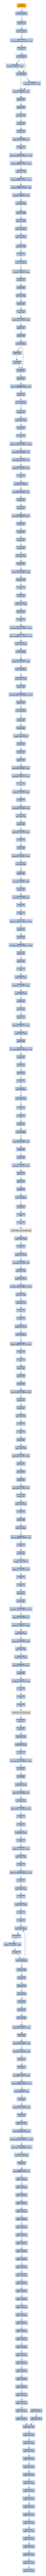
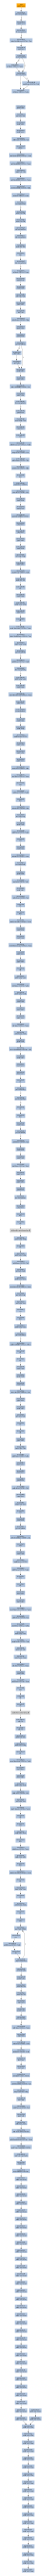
  digraph {
    fontname="Playfair Display"
    node [color=lightsteelblue fillcolor=lightsteelblue fontname="Playfair Display" shape=rectangle style=filled]
    edge [color="#000000" fontname="Playfair Display"]
    n1 [color=lightgrey fillcolor=orange label="start\npushl %eax"]
    n2 [label="0x00408001\njbe 0x00408009"]
    n3 [label="0x00408009\npushl %ecx"]
    n4 [label="0x0040800a\njb 0x00408010"]
    n5 [label="0x0040800c\ntestw $0xffffc63a<UINT16>, %ax"]
    n6 [label="0x00408010\npopl %ecx"]
    n7 [label="0x00408011\njg 0x00408019"]
    n8 [label="0x00408013\norl $0x0<UINT32>, %eax"]
    n9 [label="0x00408019\njg 0x0040801e"]
    n10 [label="0x0040801e\norl $0x0<UINT32>, %eax"]
    n11 [label="0x0040801b\nrorb $0x0<UINT8>, %ch"]
-   n12 [label="0x00408023\npushl %eax"]
    n13 [label="0x00408024\npushl %ebx"]
    n14 [label="0x00408025\norw %cx, %cx"]
    n15 [label="0x00408028\npopl %ebx"]
    n16 [label="0x00408029\npopl %eax"]
    n17 [label="0x0040802a\nrolb $0x60<UINT8>, %cl"]
    n18 [label="0x0040802d\npusha "]
    n19 [label="0x0040802e\ntestl $0xf213cfd2<UINT32>, %eax"]
    n20 [label="0x00408033\nandl $0xffffffff<UINT32>, %eax"]
    n21 [label="0x00408038\nandb %ch, %ch"]
    n22 [label="0x0040803a\nandl $0xffffffff<UINT32>, %eax"]
    n23 [label="0x0040803f\nrorb $0xfffffff0<UINT8>, %bh"]
    n24 [label="0x00408042\norl $0x0<UINT32>, %eax"]
    n25 [label="0x00408047\njo 0x0040804d"]
    n26 [label="0x00408049\nxorb %al, %bh"]
    n27 [label="0x0040804b\nxorb %al, %bh"]
    n28 [label="0x0040804d\ncall 0x00408052"]
    n29 [label="0x00408052\njnl 0x0040805a"]
    n30 [label="0x0040805a\ntestb %bl, %bl"]
    n31 [label="0x0040805c\nnop "]
    n32 [label="0x0040805d\njns 0x00408064"]
    n33 [label="0x00408064\norl $0x0<UINT32>, %eax"]
    n34 [label="0x00408069\npushl %esi"]
    n35 [label="0x0040806a\npushl %edx"]
    n36 [label="0x0040806b\norb %ah, %ah"]
    n37 [label="0x0040806d\npopl %edx"]
    n38 [label="0x0040806e\npopl %esi"]
    n39 [label="0x0040806f\nrolw $0x60<UINT8>, %bp"]
    n40 [label="0x00408073\npushl %ebx"]
    n41 [label="0x00408074\npushl %edi"]
    n42 [label="0x00408075\njg 0x00408079"]
    n43 [label="0x00408077\ndecl %ebx"]
    n44 [label="0x00408079\npopl %edi"]
    n45 [label="0x00408078\nincl %ebx"]
    n46 [label="0x0040807a\npopl %ebx"]
    n47 [label="0x0040807b\nandw $0xffffffff<UINT8>, %cx"]
    n48 [label="0x0040807f\npopl %ebp"]
    n49 [label="0x00408080\njle 0x00408089"]
    n50 [label="0x00408089\npushl %esi"]
    n51 [label="0x0040808a\nmovl %ebp, %esi"]
    n52 [label="0x0040808c\npopl %esi"]
    n53 [label="0x0040808d\ncmc "]
    n54 [label="0x0040808e\nsubl $0x27c370<UINT32>, %ebp"]
    n55 [label="0x00408094\ncmpw $0x6<UINT8>, %cx"]
    n56 [label="0x00408098\naddw $0x0<UINT8>, %di"]
    n57 [label="0x0040809c\nrolb $0x28<UINT8>, %bh"]
    n58 [label="0x0040809f\nnop "]
    n59 [label="0x004080a0\npushl $0x0<UINT8>"]
    n60 [label="0x004080a2\nxorw $0x0<UINT8>, %di"]
    n61 [label="0x004080a6\npushl %ebx"]
    n62 [label="0x004080a7\npushl %esi"]
    n63 [label="0x004080a8\npushl $0xffffffd8<UINT8>"]
    n64 [label="0x004080aa\npopl %esi"]
    n65 [label="0x004080ab\npopl %esi"]
    n66 [label="0x004080ac\npopl %ebx"]
    n67 [label="0x004080ad\npushl %ebx"]
    n68 [label="0x004080ae\norl %esp, %esp"]
    n69 [label="0x004080b0\npopl %ebx"]
    n70 [label="0x004080b1\ncmpl $0x39<UINT8>, %edx"]
    n71 [label="0x004080b4\nandb %cl, %cl"]
    n72 [label="0x004080b6\nclc "]
    n73 [label="0x004080b7\npushl %eax"]
    n74 [label="0x004080b8\nxchgl %ebx, %ebx"]
    n75 [label="0x004080ba\npopl %eax"]
    n76 [label="0x004080bb\ncld "]
    n77 [label="0x004080bc\nmovl $0x27c49c<UINT32>, %eax"]
    n78 [label="0x004080c1\ntestw $0xffff846e<UINT16>, %ax"]
    n79 [label="0x004080c5\nmovl %esp, %esp"]
    n80 [label="0x004080c7\njg 0x004080cf"]
    n81 [label="0x004080c9\naddl $0x0<UINT32>, %edi"]
    n82 [label="0x004080cf\njbe 0x004080d4"]
    n83 [label="0x004080d4\naddl %ebp, %eax"]
    n84 [label="0x004080d6\npushl %eax"]
    n85 [label="0x004080d7\nmovl $0x856e51d5<UINT32>, %eax"]
    n86 [label="0x004080dc\npopl %eax"]
    n87 [label="0x004080dd\nje 0x004080e6"]
    n88 [label="0x004080df\npushl %eax"]
    n89 [label="0x004080e0\npushl %ebp"]
    n90 [label="0x004080e1\npushl $0x4a<UINT8>"]
    n91 [label="0x004080e3\npopl %ebp"]
    n92 [label="0x004080e4\npopl %ebp"]
    n93 [label="0x004080e5\npopl %eax"]
    n94 [label="0x004080e6\nrorb $0x10<UINT8>, %bh"]
    n95 [label="0x004080e9\nxorl $0x0<UINT32>, %eax"]
    n96 [label="0x004080ee\ncmc "]
    n97 [label="0x004080ef\nsarl $0x0<UINT8>, %edi"]
    n98 [label="0x004080f2\nnop "]
    n99 [label="0x004080f3\nrolw $0x60<UINT8>, %bx"]
    n100 [label="0x004080f7\norw %sp, %sp"]
    n101 [label="0x004080fa\npushl %edi"]
    n102 [label="0x004080fb\naddl $0x4<UINT8>, %esp"]
    n103 [label="0x004080fe\ncmc "]
    n104 [label="0x004080ff\npushl %eax"]
    n105 [label="0x00408100\nsubl $0x0<UINT32>, %eax"]
    n106 [label="0x00408105\njo 0x0040810d"]
    n107 [label="0x00408107\npushl %edi"]
    n108 [label="0x00408108\norw $0x0<UINT8>, %dx"]
    n109 [label="0x0040810c\npopl %edi"]
    n110 [label="0x0040810d\nsubw $0x0<UINT8>, %si"]
    n111 [label="0x00408111\nstc "]
    n112 [label="0x00408112\nnop "]
    n113 [label="0x00408113\nmovl $0x27c8c9<UINT32>, %eax"]
    n114 [label="0x00408118\npushl %ebx"]
    n115 [label="0x00408119\npushl %eax"]
    n116 [label="0x0040811a\ntestl $0x5ea0c462<UINT32>, %eax"]
    n117 [label="0x0040811f\npopl %eax"]
    n118 [label="0x00408120\npopl %ebx"]
    n119 [label="0x00408121\ncld "]
    n120 [label="0x00408122\naddl %ebp, %eax"]
    n121 [label="0x00408124\nroll $0x20<UINT8>, %ebx"]
    n122 [label="0x00408127\nmovl %edx, %edx"]
    n123 [label="0x00408129\npushl %eax"]
    n124 [label="0x0040812a\nincl %eax"]
    n125 [label="0x0040812b\npopl %eax"]
    n126 [label="0x0040812c\norl $0x0<UINT32>, %eax"]
    n127 [label="0x00408131\nmovl (%eax), %eax"]
    n128 [label="0x00408133\npushl %edi"]
    n129 [label="0x00408134\nmovw $0xffffa66a<UINT16>, %di"]
    n130 [label="0x00408138\npopl %edi"]
    n131 [label="0x00408139\nincl %ecx"]
    n132 [label="0x0040813a\ndecl %ecx"]
    n133 [label="0x0040813b\nclc "]
    n134 [label="0x0040813c\njns 0x00408143"]
    n135 [label="0x00408143\njne 0x00408146"]
    n136 [label="0x00408145\nclc "]
    n137 [label="0x00408146\nnop "]
    n138 [label="0x00408147\npushl %eax"]
    n139 [label="0x00408148\nja 0x0040814d"]
    n140 [label="0x0040814a\nsubb $0x0<UINT8>, %al"]
    n141 [label="0x0040814d\npushl %ebx"]
    n142 [label="0x0040814e\npushl %ecx"]
    n143 [label="0x0040814f\nxorl $0x0<UINT32>, %esi"]
    n144 [label="0x00408155\npopl %ecx"]
    n145 [label="0x00408156\npopl %ebx"]
    n146 [label="0x00408157\npushl %esi"]
    n147 [label="0x00408158\njbe 0x00408160"]
    n148 [label="0x00408160\npopl %esi"]
    n149 [label="0x00408161\nnop "]
    n150 [label="0x00408162\nret"]
    n151 [color=lightgrey fillcolor=lightgrey label="SetHandleCount@kernel32.dll"]
    n152 [label="0x0040817e\nmovl %ebp, %ebp"]
    n153 [label="0x00408180\nclc "]
    n154 [label="0x00408181\naddl %eax, %ebp"]
    n155 [label="0x00408183\nsubb $0x0<UINT8>, %al"]
    n156 [label="0x00408185\norl %edi, %edi"]
    n157 [label="0x00408187\nandl %ecx, %ecx"]
    n158 [label="0x00408189\nmovl $0x27c51e<UINT32>, %eax"]
    n159 [label="0x0040818e\norw %dx, %dx"]
    n160 [label="0x00408191\nleal (%esi), %esi"]
    n161 [label="0x00408193\ncmc "]
    n162 [label="0x00408194\nnop "]
    n163 [label="0x00408195\naddl %ebp, %eax"]
    n164 [label="0x00408197\njbe 0x0040819f"]
    n165 [label="0x00408199\nandl $0xffffffff<UINT32>, %ebx"]
    n166 [label="0x0040819f\nclc "]
    n167 [label="0x004081a0\nstc "]
    n168 [label="0x004081a1\npushl %eax"]
    n169 [label="0x004081a2\npushl %edi"]
    n170 [label="0x004081a3\npushl %eax"]
    n171 [label="0x004081a4\nmovw $0x3c62<UINT16>, %ax"]
    n172 [label="0x004081a8\npopl %eax"]
    n173 [label="0x004081a9\npopl %edi"]
    n174 [label="0x004081aa\norb %ch, %ch"]
    n175 [label="0x004081ac\nstc "]
    n176 [label="0x004081ad\ncld "]
    n177 [label="0x004081ae\npopl %ebx"]
    n178 [label="0x004081af\ntestw %dx, %dx"]
    n179 [label="0x004081b2\naddl $0xa<UINT8>, %ebx"]
    n180 [label="0x004081b5\ndecl %ecx"]
    n181 [label="0x004081b6\nincl %ecx"]
    n182 [label="0x004081b7\npushl %esi"]
    n183 [label="0x004081b8\nsubb $0x0<UINT8>, %dl"]
    n184 [label="0x004081bb\npopl %esi"]
    n185 [label="0x004081bc\nxchgl %esi, %esi"]
    n186 [label="0x004081be\ncmc "]
    n187 [label="0x004081bf\npushl %ebx"]
    n188 [label="0x004081c0\njp 0x004081c6"]
    n189 [label="0x004081c2\nrolw $0xffffffa0<UINT8>, %si"]
    n190 [label="0x004081c6\ncmc "]
    n191 [label="0x004081c7\npushl %eax"]
    n192 [label="0x004081c8\npushl $0x62<UINT8>"]
    n193 [label="0x004081ca\naddl $0x4<UINT8>, %esp"]
    n194 [label="0x004081cd\ncmc "]
    n195 [label="0x004081ce\nstc "]
    n196 [label="0x004081cf\ndecl %edx"]
    n197 [label="0x004081d0\nincl %edx"]
    n198 [label="0x004081d1\nmovl $0x27c8c5<UINT32>, %eax"]
    n199 [label="0x004081d6\naddw $0x0<UINT8>, %si"]
    n200 [label="0x004081da\nxorl $0x0<UINT32>, %ebp"]
    n201 [label="0x004081e0\naddl %ebp, %eax"]
    n202 [label="0x004081e2\ncmpl $0x7b<UINT8>, %esi"]
    n203 [label="0x004081e5\nandb %ah, %ah"]
    n204 [label="0x004081e7\nmovl (%eax), %eax"]
    n205 [label="0x004081e9\norl $0x0<UINT32>, %eax"]
    n206 [label="0x004081ee\npushl %eax"]
    n207 [label="0x004081ef\naddl $0x0<UINT32>, %eax"]
    n208 [label="0x004081f4\ncmc "]
    n209 [label="0x004081f5\ncld "]
    n210 [label="0x004081f6\nret"]
    n211 [color=lightgrey fillcolor=lightgrey label="LoadLibraryA@kernel32.dll"]
    n212 [label="0x00408200\nnotb %cl"]
    n213 [label="0x00408202\nnotb %cl"]
    n214 [label="0x00408204\nandb %ch, %ch"]
    n215 [label="0x00408206\naddl %eax, %ebp"]
    n216 [label="0x00408208\nclc "]
    n217 [label="0x00408209\nmovl $0x27c575<UINT32>, %edi"]
    n218 [label="0x0040820e\nincl %ebp"]
    n219 [label="0x0040820f\ndecl %ebp"]
    n220 [label="0x00408210\naddl %ebp, %edi"]
    n221 [label="0x00408212\naddb $0x0<UINT8>, %dl"]
    n222 [label="0x00408215\nleal (%esi), %esi"]
    n223 [label="0x00408217\nmovl $0x308<UINT32>, %ecx"]
    n224 [label="0x0040821c\ncld "]
    n225 [label="0x0040821d\ncmc "]
    n226 [label="0x0040821e\ncmpl %edx, %ecx"]
    n227 [label="0x00408220\nnop "]
    n228 [label="0x00408221\nshrl $0x2<UINT8>, %ecx"]
    n229 [label="0x00408224\nandb %dh, %dh"]
    n230 [label="0x00408226\nnop "]
    n231 [label="0x00408227\nmovl $0x27c87d<UINT32>, %eax"]
    n232 [label="0x0040822c\nstc "]
    n233 [label="0x0040822d\nloop %ebp, %eax"]
    n234 [label="0x0040822f\nclc "]
    n235 [label="0x00408230\nmovl (%eax), %eax"]
    n236 [label="0x00408232\nstc "]
    n237 [label="0x00408233\ncmc "]
    n238 [label="0x00408234\nxorl %eax, (%edi)"]
    n239 [label="0x00408236\ncmc "]
    n240 [label="0x00408237\naddl $0x4<UINT8>, %edi"]
    n241 [label="0x0040823a\nstc "]
    n242 [label="0x0040823b\nloop 0x00408234"]
    n243 [label="0x0040823d\norl %edi, %edi"]
    n244 [label="0x0040823f\npushl %edx"]
    n245 [label="0x00408240\nxorb %bl, %al"]
    n246 [color=lightgrey label="0x00408242\nxorb %bl, %al"]
    n247 [label="0x00408244\npopl %edx"]
    n248 [label="0x00408245\npushl %edx"]
    n249 [label="0x00408246\njl 0x0040824e"]
    n250 [label="0x00408248\nsubl $0x0<UINT32>, %eax"]
    n251 [label="0x0040824e\npopl %edx"]
    n252 [label="0x0040824f\nsarl $0x40<UINT8>, %edi"]
    n253 [label="0x00408252\naddl $0x0<UINT8>, %edi"]
    n254 [label="0x00408255\ndecl %ecx"]
    n255 [label="0x00408256\nincl %ecx"]
    n256 [label="0x00408257\npcmpgtd %mm0, %mm5"]
    n257 [label="0x0040825a\nandb $0xffffffe7<UINT8>, %al"]
    n258 [label="0x0040825c\ncmpl -55(%ecx), %ebp"]
    n259 [label="0x0040825f\nincl %esp"]
    n260 [label="0x00408261\ntestb $0x24<UINT8>, %al"]
    n261 [label="0x00408263\npopl %edi"]
    n262 [label="0x00408264\naddl %eax, %ecx"]
    n263 [label="0x00408266\noutl %eax, $0x65<UINT8>"]
    n264 [label="0x00408269\nsubl $0xcd70620f<UINT32>, %eax"]
    n265 [label="0x0040826e\noutl %eax, $0xffffffef<UINT8>"]
    n266 [label="0x00408271\ninsl %dx, %es:(%edi)"]
    n267 [label="0x00408272\npushl %es"]
    n268 [label="0x00408273\nret $0xffffe826<UINT16>"]
    n269 [label="0x00000000\naddb %al, (%eax)"]
    n270 [label="0x00000002\naddb %al, (%eax)"]
    n271 [label="0x00000004\naddb %al, (%eax)"]
    n272 [label="0x00000006\naddb %al, (%eax)"]
    n273 [label="0x00000008\naddb %al, (%eax)"]
    n274 [label="0x0000000a\naddb %al, (%eax)"]
    n275 [label="0x0000000c\naddb %al, (%eax)"]
    n276 [label="0x0000000e\naddb %al, (%eax)"]
    n277 [label="0x00000010\naddb %al, (%eax)"]
    n278 [label="0x00000012\naddb %al, (%eax)"]
    n279 [label="0x00000014\naddb %al, (%eax)"]
    n280 [label="0x00000016\naddb %al, (%eax)"]
    n281 [label="0x00000018\naddb %al, (%eax)"]
    n282 [label="0x0000001a\naddb %al, (%eax)"]
    n283 [label="0x0000001c\naddb %al, (%eax)"]
    n284 [label="0x0000001e\naddb %al, (%eax)"]
    n285 [label="0x00000020\naddb %al, (%eax)"]
    n286 [label="0x00000022\naddb %al, (%eax)"]
    n287 [label="0x00000024\naddb %al, (%eax)"]
    n288 [label="0x00000026\naddb %al, (%eax)"]
    n289 [label="0x00000028\naddb %al, (%eax)"]
    n290 [label="0x0000002a\naddb %al, (%eax)"]
    n291 [label="0x0000002c\naddb %al, (%eax)"]
    n292 [label="0x0000002e\naddb %al, (%eax)"]
    n293 [label="0x00000030\naddb %al, (%eax)"]
    n294 [label="0x00000032\naddb %al, (%eax)"]
    n295 [label="0x00000034\naddb %al, (%eax)"]
    n296 [label="0x00000036\naddb %al, (%eax)"]
    n297 [label="0x00000038\naddb %al, (%eax)"]
    n298 [label="0x0000003a\naddb %al, (%eax)"]
    n299 [label="0x0000003c\naddb %al, (%eax)"]
    n300 [label="0x00000042\naddb %al, (%eax)"]
    n301 [label="0x0000003e\naddb %al, (%eax)"]
    n302 [label="0x00000040\naddb %al, (%eax)"]
    n303 [label="0x00000044\naddb %al, (%eax)"]
    n304 [label="0x00000046\naddb %al, (%eax)"]
    n305 [label="0x00000048\naddb %al, (%eax)"]
    n306 [label="0x0000004a\naddb %al, (%eax)"]
    n307 [label="0x0000004c\naddb %al, (%eax)"]
    n308 [label="0x0000004e\naddb %al, (%eax)"]
    n309 [label="0x00000050\naddb %al, (%eax)"]
    n310 [label="0x00000052\naddb %al, (%eax)"]
    n311 [label="0x00000054\naddb %al, (%eax)"]
    n312 [label="0x00000056\naddb %al, (%eax)"]
    n313 [label="0x00000058\naddb %al, (%eax)"]
    n314 [label="0x0000005a\naddb %al, (%eax)"]
    n315 [label="0x0000005c\naddb %al, (%eax)"]
    n316 [label="0x0000005e\naddb %al, (%eax)"]
    n317 [label="0x00000060\naddb %al, (%eax)"]
    n318 [label="0x00000062\naddb %al, (%eax)"]
    n319 [label="0x00000064\naddb %al, (%eax)"]
    n320 [label="0x00000066\naddb %al, (%eax)"]
    n1 -> n2
    n2 -> n3 [label=T]
    n3 -> n4
    n4 -> n5 [label=F]
    n5 -> n6
    n6 -> n7
    n7 -> n8 [label=F]
    n7 -> n9 [label=F]
    n8 -> n9
    n9 -> n10 [label=T]
    n9 -> n11 [label=F]
-   n10 -> n12
    n11 -> n10
-   n12 -> n13
    n13 -> n14
    n14 -> n15
    n15 -> n16
    n16 -> n17
    n17 -> n18
    n18 -> n19
    n19 -> n20
    n20 -> n21
    n21 -> n22
    n22 -> n23
    n23 -> n24
    n24 -> n25
    n25 -> n26 [label=F]
    n26 -> n27
    n27 -> n28
    n28 -> n29
    n29 -> n30 [label=T]
    n30 -> n31
    n31 -> n32
    n32 -> n33 [label=T]
    n33 -> n34
    n34 -> n35
    n35 -> n36
    n36 -> n37
    n37 -> n38
    n38 -> n39
    n39 -> n40
    n40 -> n41
    n41 -> n42
    n42 -> n43 [label=F]
    n42 -> n44 [label=T]
    n43 -> n45
    n44 -> n46
    n45 -> n44
    n46 -> n47
    n47 -> n48
    n48 -> n49
    n49 -> n50 [label=T]
    n50 -> n51
    n51 -> n52
    n52 -> n53
    n53 -> n54
    n54 -> n55
    n55 -> n56
    n56 -> n57
    n57 -> n58
    n58 -> n59
    n59 -> n60
    n60 -> n61
    n61 -> n62
    n62 -> n63
    n63 -> n64
    n64 -> n65
    n65 -> n66
    n66 -> n67
    n67 -> n68
    n68 -> n69
    n69 -> n70
    n70 -> n71
    n71 -> n72
    n72 -> n73
    n73 -> n74
    n74 -> n75
    n75 -> n76
    n76 -> n77
    n77 -> n78
    n78 -> n79
    n79 -> n80
    n80 -> n81 [label=F]
    n81 -> n82
    n82 -> n83 [label=T]
    n83 -> n84
    n84 -> n85
    n85 -> n86
    n86 -> n87
    n87 -> n88 [label=F]
    n88 -> n89
    n89 -> n90
    n90 -> n91
    n91 -> n92
    n92 -> n93
    n93 -> n94
    n94 -> n95
    n95 -> n96
    n96 -> n97
    n97 -> n98
    n98 -> n99
    n99 -> n100
    n100 -> n101
    n101 -> n102
    n102 -> n103
    n103 -> n104
    n104 -> n105
    n105 -> n106
    n106 -> n107 [label=F]
    n107 -> n108
    n108 -> n109
    n109 -> n110
    n110 -> n111
    n111 -> n112
    n112 -> n113
    n113 -> n114
    n114 -> n115
    n115 -> n116
    n116 -> n117
    n117 -> n118
    n118 -> n119
    n119 -> n120
    n120 -> n121
    n121 -> n122
    n122 -> n123
    n123 -> n124
    n124 -> n125
    n125 -> n126
    n126 -> n127
    n127 -> n128
    n128 -> n129
    n129 -> n130
    n130 -> n131
    n131 -> n132
    n132 -> n133
    n133 -> n134
    n134 -> n135 [label=T]
    n135 -> n136 [label=F]
    n136 -> n137
    n137 -> n138
    n138 -> n139
    n139 -> n140 [label=F]
    n140 -> n141
    n141 -> n142
    n142 -> n143
    n143 -> n144
    n144 -> n145
    n145 -> n146
    n146 -> n147
    n147 -> n148 [label=T]
    n148 -> n149
    n149 -> n150
    n150 -> n151
    n151 -> n152
    n152 -> n153
    n153 -> n154
    n154 -> n155
    n155 -> n156
    n156 -> n157
    n157 -> n158
    n158 -> n159
    n159 -> n160
    n160 -> n161
    n161 -> n162
    n162 -> n163
    n163 -> n164
    n164 -> n165 [label=F]
    n165 -> n166
    n166 -> n167
    n167 -> n168
    n168 -> n169
    n169 -> n170
    n170 -> n171
    n171 -> n172
    n172 -> n173
    n173 -> n174
    n174 -> n175
    n175 -> n176
    n176 -> n177
    n177 -> n178
    n178 -> n179
    n179 -> n180
    n180 -> n181
    n181 -> n182
    n182 -> n183
    n183 -> n184
    n184 -> n185
    n185 -> n186
    n186 -> n187
    n187 -> n188
    n188 -> n189 [label=F]
    n189 -> n190
    n190 -> n191
    n191 -> n192
    n192 -> n193
    n193 -> n194
    n194 -> n195
    n195 -> n196
    n196 -> n197
    n197 -> n198
    n198 -> n199
    n199 -> n200
    n200 -> n201
    n201 -> n202
    n202 -> n203
    n203 -> n204
    n204 -> n205
    n205 -> n206
    n206 -> n207
    n207 -> n208
    n208 -> n209
    n209 -> n210
    n210 -> n211
    n211 -> n212
    n212 -> n213
    n213 -> n214
    n214 -> n215
    n215 -> n216
    n216 -> n217
    n217 -> n218
    n218 -> n219
    n219 -> n220
    n220 -> n221
    n221 -> n222
    n222 -> n223
    n223 -> n224
    n224 -> n225
    n225 -> n226
    n226 -> n227
    n227 -> n228
    n228 -> n229
    n229 -> n230
    n230 -> n231
    n231 -> n232
    n232 -> n233
    n233 -> n234
    n234 -> n235
    n235 -> n236
    n236 -> n237
    n237 -> n238
    n238 -> n239
    n239 -> n240
    n240 -> n241
    n241 -> n242
    n242 -> n238 [label=T]
    n242 -> n243 [label=F]
    n243 -> n244
    n244 -> n245
    n245 -> n246
    n246 -> n247
    n247 -> n248
    n248 -> n249
    n249 -> n250 [label=F]
    n250 -> n251
    n251 -> n252
    n252 -> n253
    n253 -> n254
    n254 -> n255
    n255 -> n256
    n256 -> n257
    n257 -> n258
    n258 -> n259
    n259 -> n260
    n260 -> n261
    n261 -> n262
    n262 -> n263
    n263 -> n264
    n264 -> n265
    n265 -> n266
    n266 -> n267
    n267 -> n268
    n268 -> n269
    n269 -> n270
    n270 -> n271
    n271 -> n272
    n272 -> n273
    n273 -> n274
    n274 -> n275
    n275 -> n276
    n276 -> n277
    n277 -> n278
    n278 -> n279
    n279 -> n280
    n280 -> n281
    n281 -> n282
    n282 -> n283
    n283 -> n284
    n284 -> n285
    n285 -> n286
    n286 -> n287
    n287 -> n288
    n288 -> n289
    n289 -> n290
    n290 -> n291
    n291 -> n292
    n292 -> n293
    n293 -> n294
    n294 -> n295
    n295 -> n296
    n296 -> n297
    n297 -> n298
    n298 -> n299
    n299 -> n300
    n300 -> n303
    n301 -> n302
    n302 -> n300
    n303 -> n304
    n304 -> n305
    n305 -> n306
    n306 -> n307
    n307 -> n308
    n308 -> n309
    n309 -> n310
    n310 -> n311
    n311 -> n312
    n312 -> n313
    n313 -> n314
    n314 -> n315
    n315 -> n316
    n316 -> n317
    n317 -> n318
    n318 -> n319
    n319 -> n320
  }
